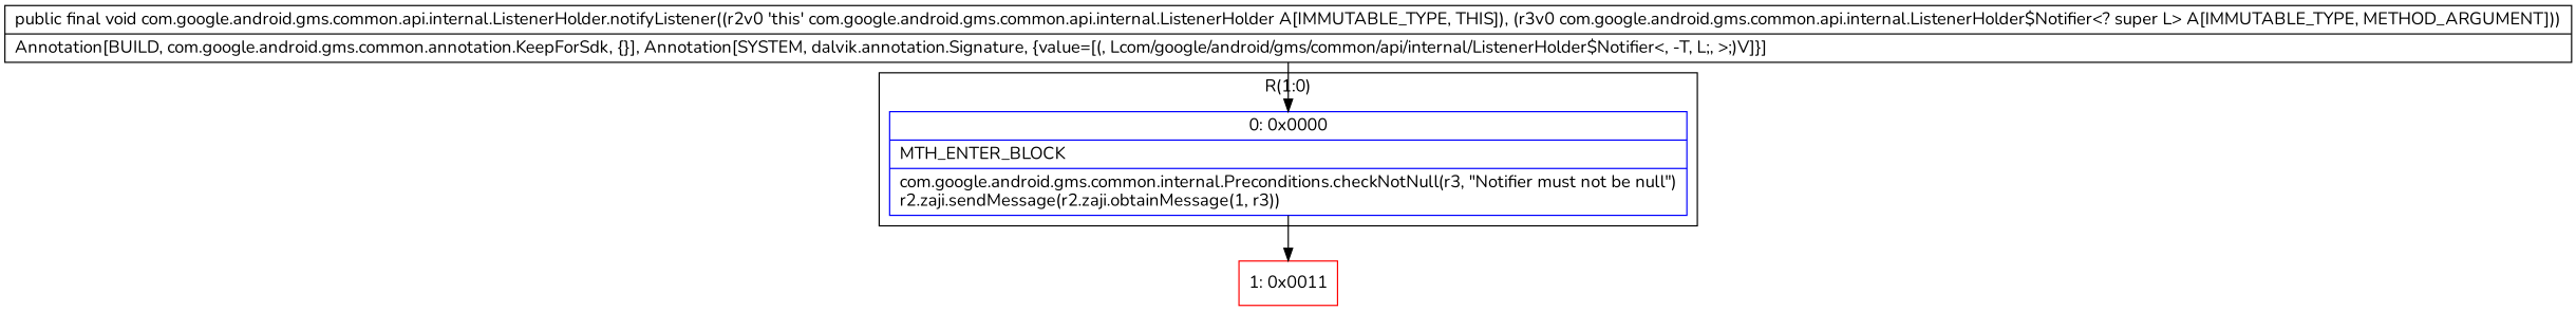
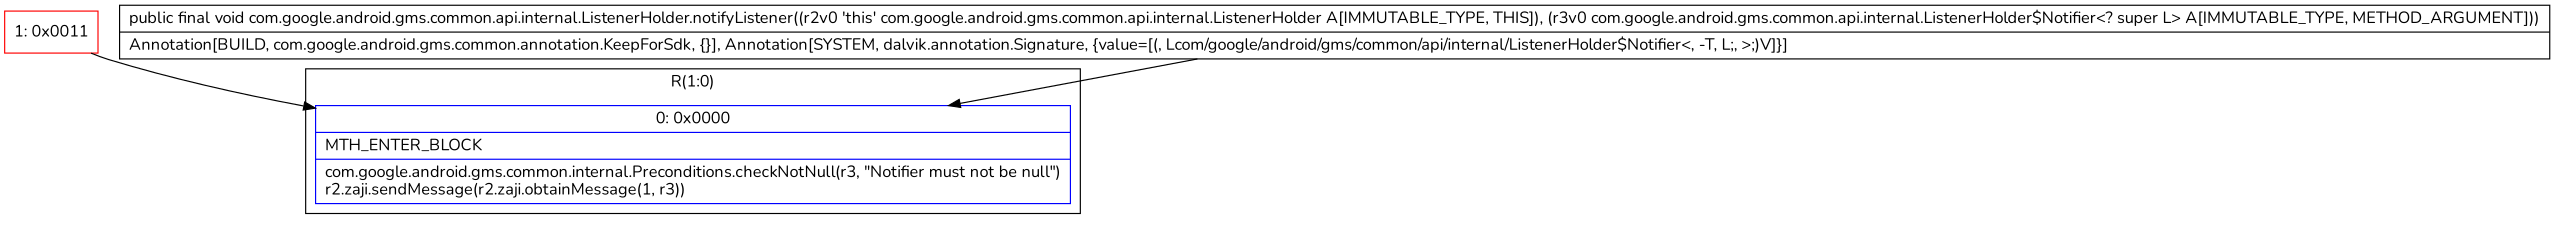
  digraph {
    fontname=Nunito
    node [shape=record fontname=Nunito]
    edge [fontname=Nunito]
    n1 [color=blue label="{0\:\ 0x0000|MTH_ENTER_BLOCK\l|com.google.android.gms.common.internal.Preconditions.checkNotNull(r3, \"Notifier must not be null\")\lr2.zaji.sendMessage(r2.zaji.obtainMessage(1, r3))\l}"]
    n2 [color=red label="{1\:\ 0x0011}"]
    n3 [label="{public final void com.google.android.gms.common.api.internal.ListenerHolder.notifyListener((r2v0 'this' com.google.android.gms.common.api.internal.ListenerHolder A[IMMUTABLE_TYPE, THIS]), (r3v0 com.google.android.gms.common.api.internal.ListenerHolder$Notifier\<? super L\> A[IMMUTABLE_TYPE, METHOD_ARGUMENT]))  | Annotation[BUILD, com.google.android.gms.common.annotation.KeepForSdk, \{\}], Annotation[SYSTEM, dalvik.annotation.Signature, \{value=[(, Lcom\/google\/android\/gms\/common\/api\/internal\/ListenerHolder$Notifier\<, \-T, L;, \>;)V]\}]\l}"]
    subgraph cluster_1 {
      label="R(1:0)"
      n1
    }
-   n1 -> n2
+   n2 -> n1
    n3 -> n1
  }
